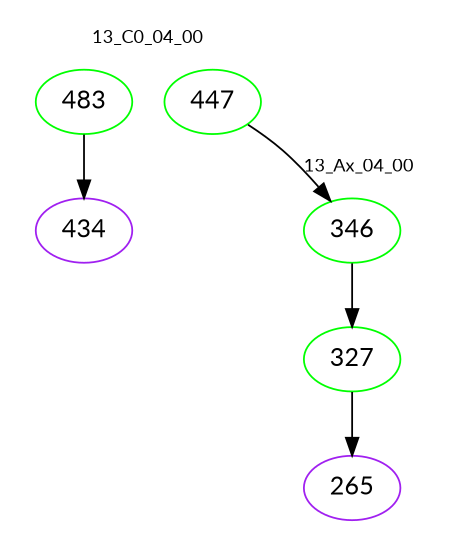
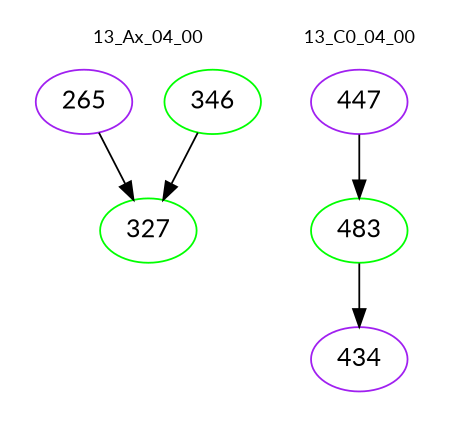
  digraph {
    fontname=Lato
    node [color=green fontname=Lato]
    edge [color=black fontname=Lato]
    n1 [label=327]
    n2 [label=346]
    n3 [color=purple label=265]
-   n4 [label=447]
+   n4 [color=purple label=447]
    n5 [label=483]
    n6 [color=purple label=434]
    subgraph cluster_1 {
      color=white
      fontsize=10
      label="13_Ax_04_00"
      n1
      n2
      n3
    }
    subgraph cluster_2 {
      color=white
      fontsize=10
      label="13_C0_04_00"
      n4
      n5
      n6
    }
-   n1 -> n3
+   n3 -> n1
    n2 -> n1
-   n4 -> n2
+   n4 -> n5
    n5 -> n6
  }
